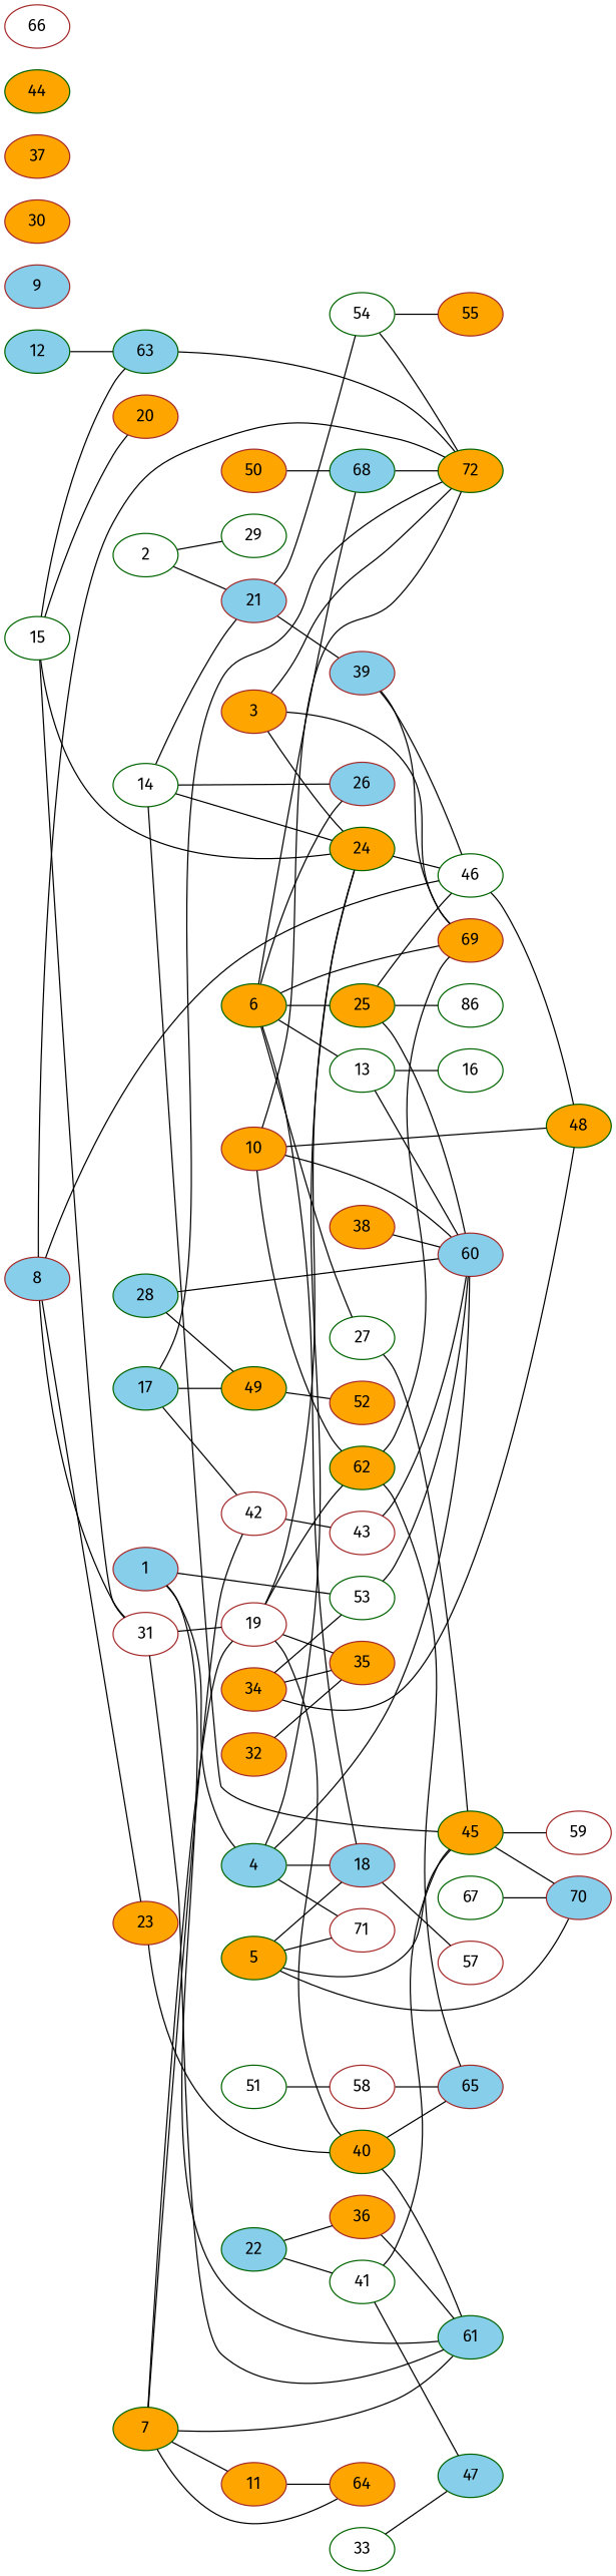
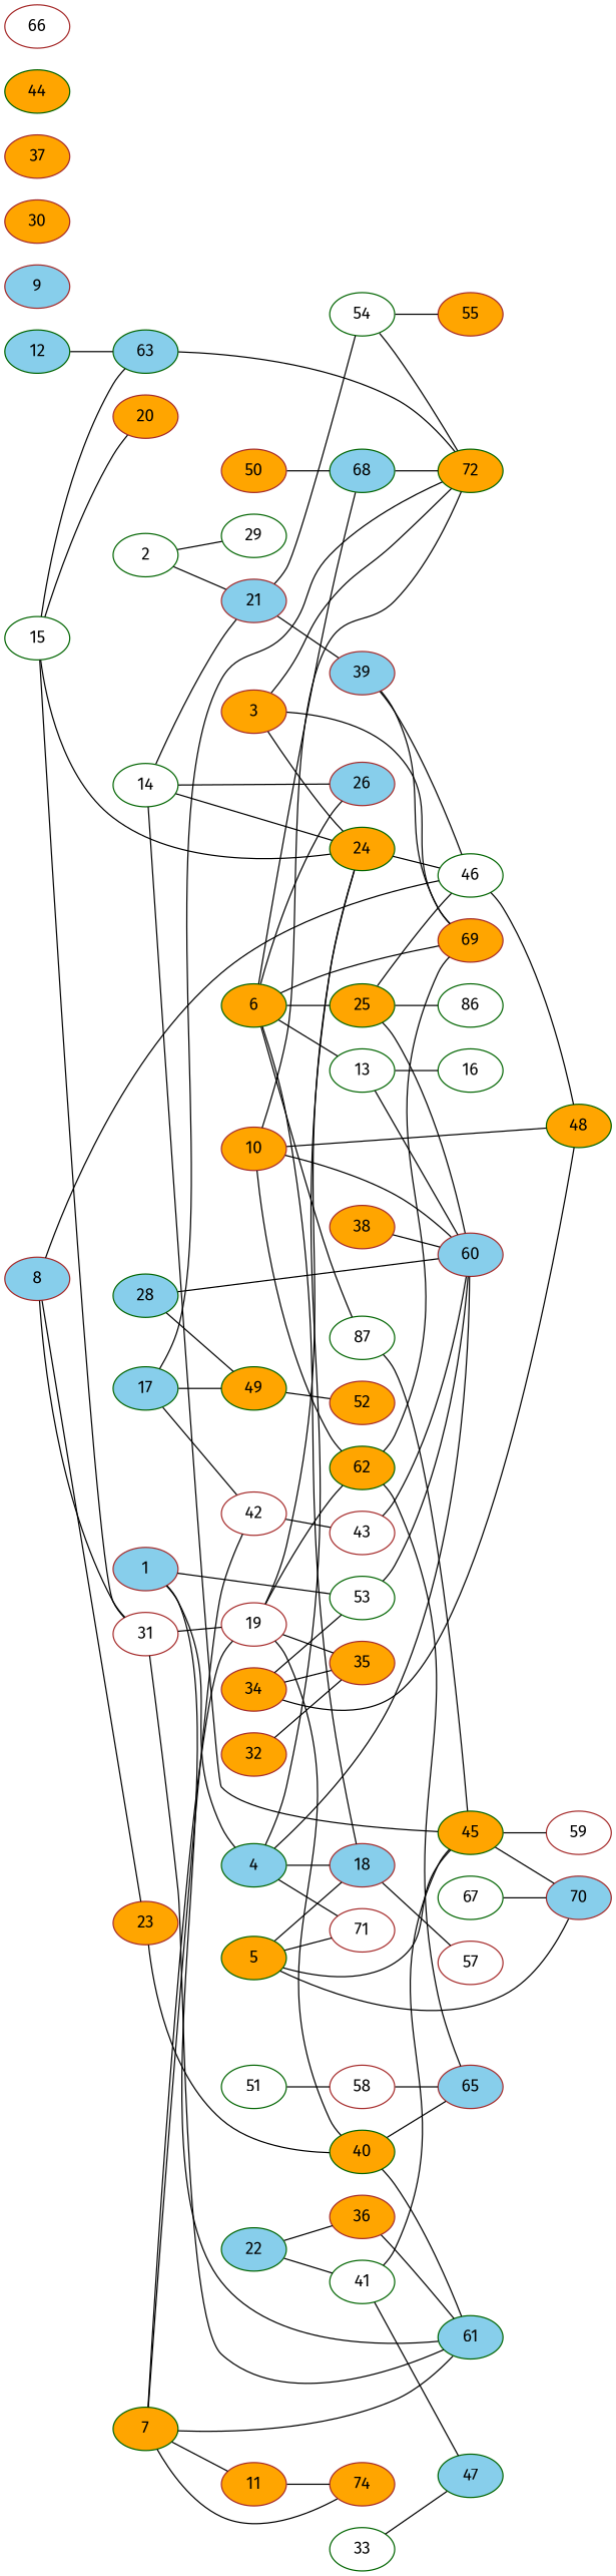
  graph {
    fontname="Fira Sans"
    rankdir=LR
    node [color=brown fillcolor=orange fontname="Fira Sans" style=filled]
    edge [fontname="Fira Sans"]
    1 [fillcolor=skyblue]
    4 [color=darkgreen fillcolor=skyblue]
    53 [color=darkgreen fillcolor=white]
    61 [color=darkgreen fillcolor=skyblue]
    24 [color=darkgreen]
    18 [fillcolor=skyblue]
    60 [fillcolor=skyblue]
    71 [fillcolor=white]
    2 [color=darkgreen fillcolor=white]
    21 [fillcolor=skyblue]
    29 [color=darkgreen fillcolor=white]
    39 [fillcolor=skyblue]
    54 [color=darkgreen fillcolor=white]
    3
    69
    72 [color=darkgreen]
    46 [color=darkgreen fillcolor=white]
    68 [color=darkgreen fillcolor=skyblue]
    57 [fillcolor=white]
    5 [color=darkgreen]
    45 [color=darkgreen]
    70 [fillcolor=skyblue]
    59 [fillcolor=white]
    6 [color=darkgreen]
    13 [color=darkgreen fillcolor=white]
    25 [color=darkgreen]
    26 [fillcolor=skyblue]
-   27 [color=darkgreen fillcolor=white]
+   27 [color=darkgreen fillcolor=white label=87]
    16 [color=darkgreen fillcolor=white]
    n30 [color=darkgreen fillcolor=white label=86]
    7 [color=darkgreen]
    11
    19 [fillcolor=white]
    42 [fillcolor=white]
-   64
+   64 [label=74]
    62 [color=darkgreen]
    35
    40 [color=darkgreen]
    43 [fillcolor=white]
    8 [fillcolor=skyblue]
    23
    31 [fillcolor=white]
    48 [color=darkgreen]
    9 [fillcolor=skyblue]
    10
    65 [fillcolor=skyblue]
    12 [color=darkgreen fillcolor=skyblue]
    63 [color=darkgreen fillcolor=skyblue]
    14 [color=darkgreen fillcolor=white]
    15 [color=darkgreen fillcolor=white]
    20
    17 [color=darkgreen fillcolor=skyblue]
    49 [color=darkgreen]
    52
    55
    22 [color=darkgreen fillcolor=skyblue]
    36
    41 [color=darkgreen fillcolor=white]
    47 [color=darkgreen fillcolor=skyblue]
    28 [color=darkgreen fillcolor=skyblue]
    30
    34
    32
    33 [color=darkgreen fillcolor=white]
    37
    38
    44 [color=darkgreen]
    50
    51 [color=darkgreen fillcolor=white]
    58 [fillcolor=white]
    66 [fillcolor=white]
    67 [color=darkgreen fillcolor=white]
    1 -- 4
    1 -- 53
    1 -- 61
    4 -- 24
    4 -- 18
    4 -- 60
    4 -- 71
    53 -- 60
    24 -- 46
    18 -- 57
    2 -- 21
    2 -- 29
    21 -- 39
    21 -- 54
    39 -- 69
    39 -- 46
    54 -- 72
    54 -- 55
    3 -- 24
    3 -- 69
    3 -- 72
    46 -- 48
    68 -- 72
    5 -- 18
    5 -- 71
    5 -- 45
    5 -- 70
    45 -- 70
    45 -- 59
    6 -- 18
    6 -- 69
    6 -- 68
    6 -- 13
    6 -- 25
    6 -- 26
    6 -- 27
    13 -- 60
    13 -- 16
    25 -- 60
    25 -- 46
    25 -- n30
    27 -- 45
    7 -- 61
    7 -- 11
    7 -- 19
    7 -- 42
    7 -- 64
    11 -- 64
    19 -- 24
    19 -- 62
    19 -- 35
    19 -- 40
    42 -- 43
    62 -- 69
    62 -- 65
    40 -- 61
    40 -- 65
    43 -- 60
-   8 -- 72
    8 -- 46
    8 -- 23
    8 -- 31
    23 -- 40
    31 -- 61
    31 -- 19
    10 -- 60
    10 -- 72
    10 -- 62
    10 -- 48
    12 -- 63
    63 -- 72
    14 -- 24
    14 -- 21
    14 -- 45
    14 -- 26
    15 -- 24
    15 -- 31
    15 -- 63
    15 -- 20
    17 -- 72
    17 -- 42
    17 -- 49
    49 -- 52
    22 -- 36
    22 -- 41
    36 -- 61
    41 -- 45
    41 -- 47
    28 -- 60
    28 -- 49
    34 -- 53
    34 -- 35
    34 -- 48
    32 -- 35
    33 -- 47
    38 -- 60
    50 -- 68
    51 -- 58
    58 -- 65
    67 -- 70
  }
